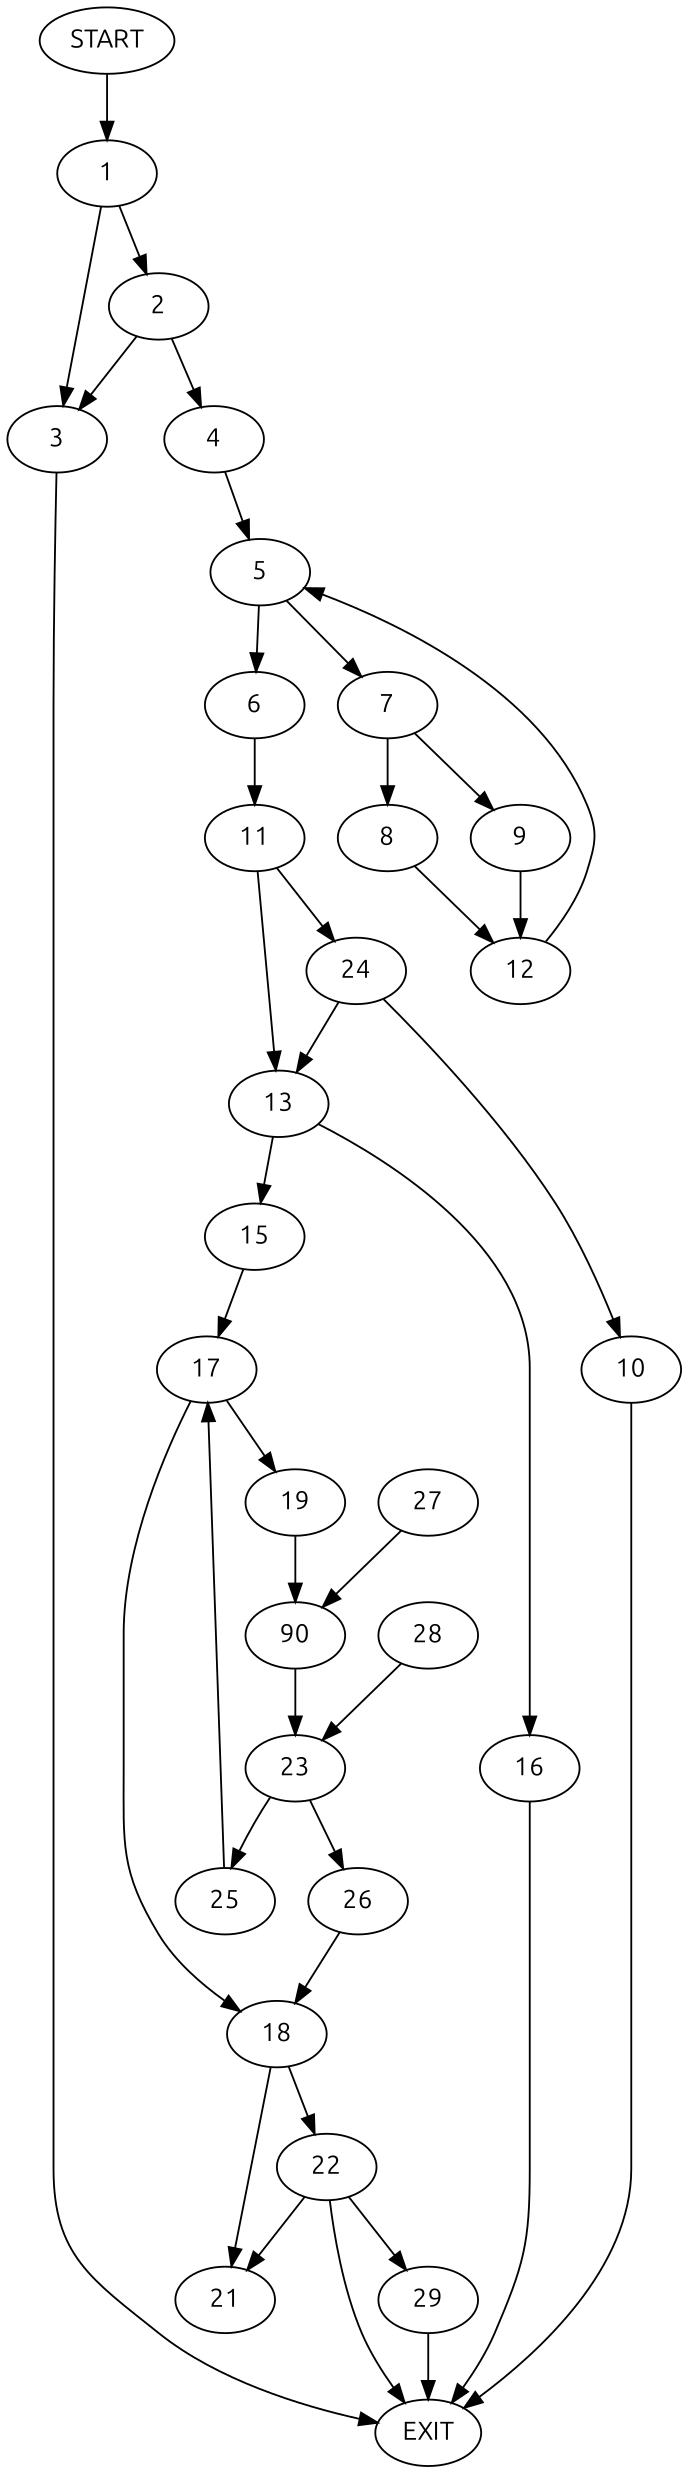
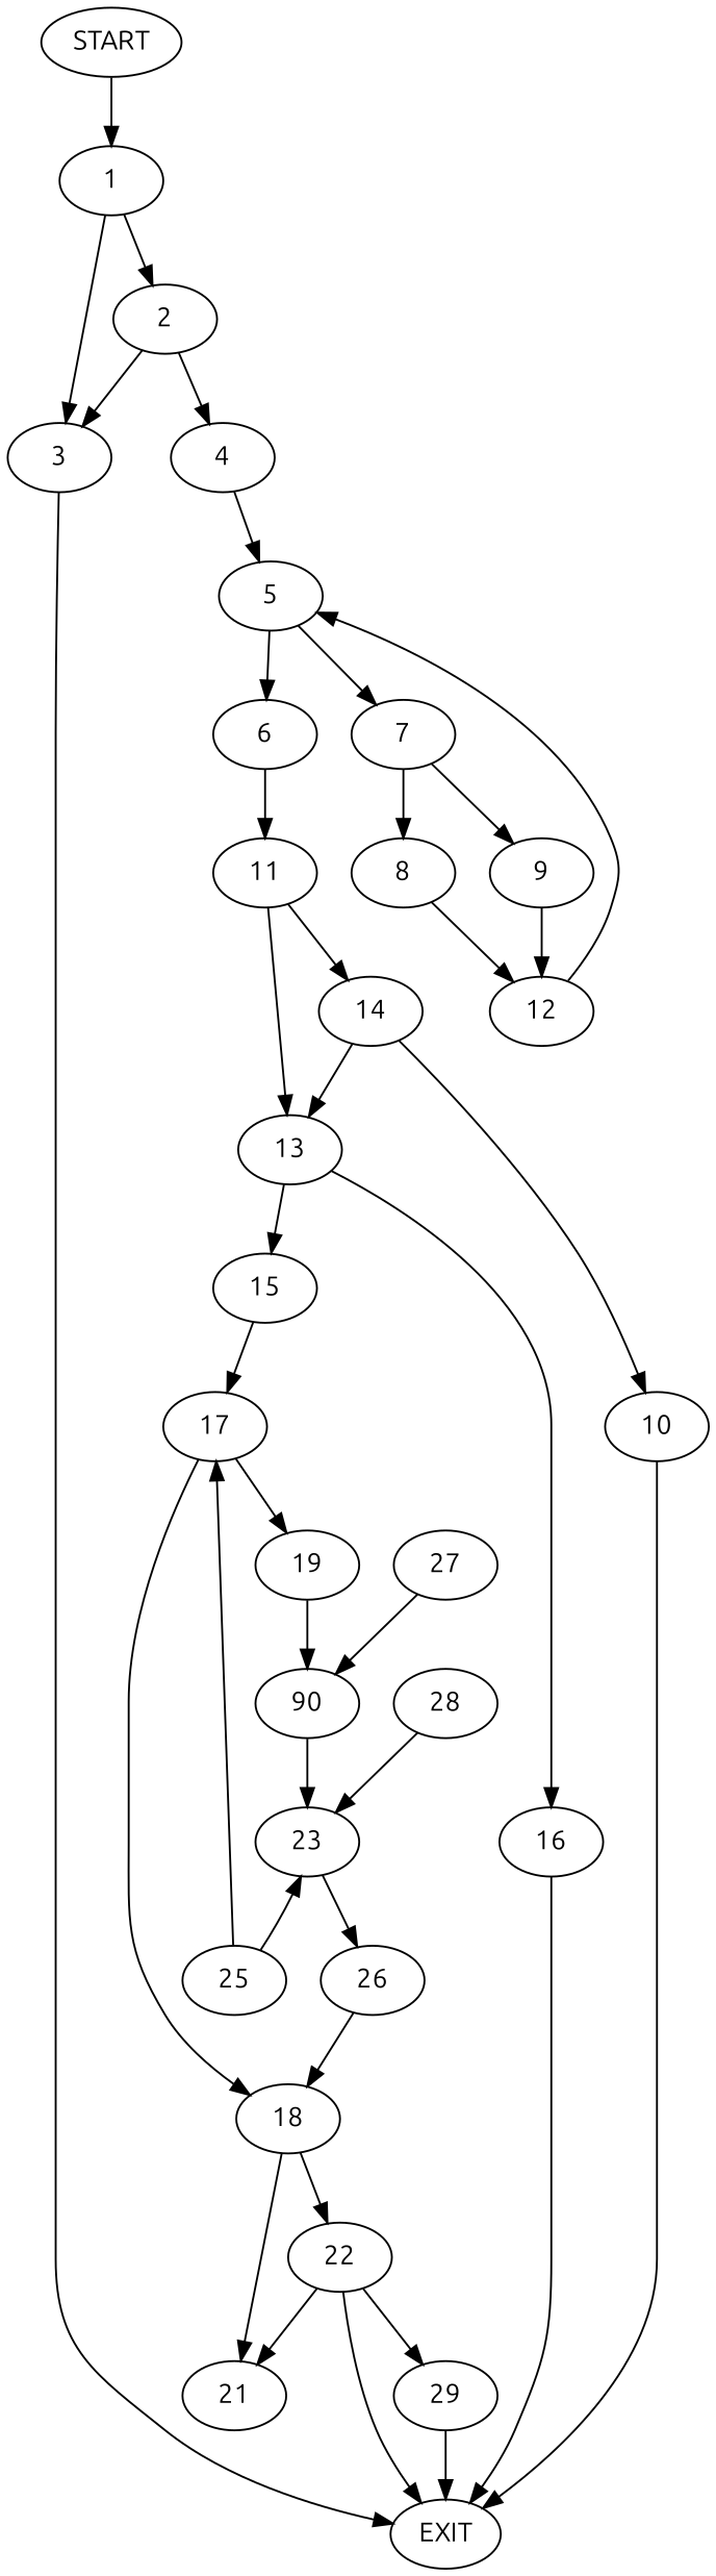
  digraph {
    fontname=Ubuntu
    node [fontname=Ubuntu]
    edge [fontname=Ubuntu]
    n1 [label=START]
    1
    2
    3
    n5 [label=EXIT]
    4
    5
    6
    7
    11
    8
    9
    10
    13
-   14 [label=24]
+   14
    12
    15
    16
    17
    18
    19
    21
    22
    n24 [label=90]
    29
    23
    25
    26
    27
    28
    n1 -> 1
    1 -> 2
    1 -> 3
    2 -> 3
    2 -> 4
    3 -> n5
    4 -> 5
    5 -> 6
    5 -> 7
    6 -> 11
    7 -> 8
    7 -> 9
    11 -> 13
    11 -> 14
    8 -> 12
    9 -> 12
    10 -> n5
    13 -> 15
    13 -> 16
    14 -> 10
    14 -> 13
    12 -> 5
    15 -> 17
    16 -> n5
    17 -> 18
    17 -> 19
    18 -> 21
    18 -> 22
    19 -> n24
    22 -> n5
    22 -> 21
    22 -> 29
    n24 -> 23
    29 -> n5
-   23 -> 25
+   25 -> 23
    23 -> 26
    25 -> 17
    26 -> 18
    27 -> n24
    28 -> 23
  }
